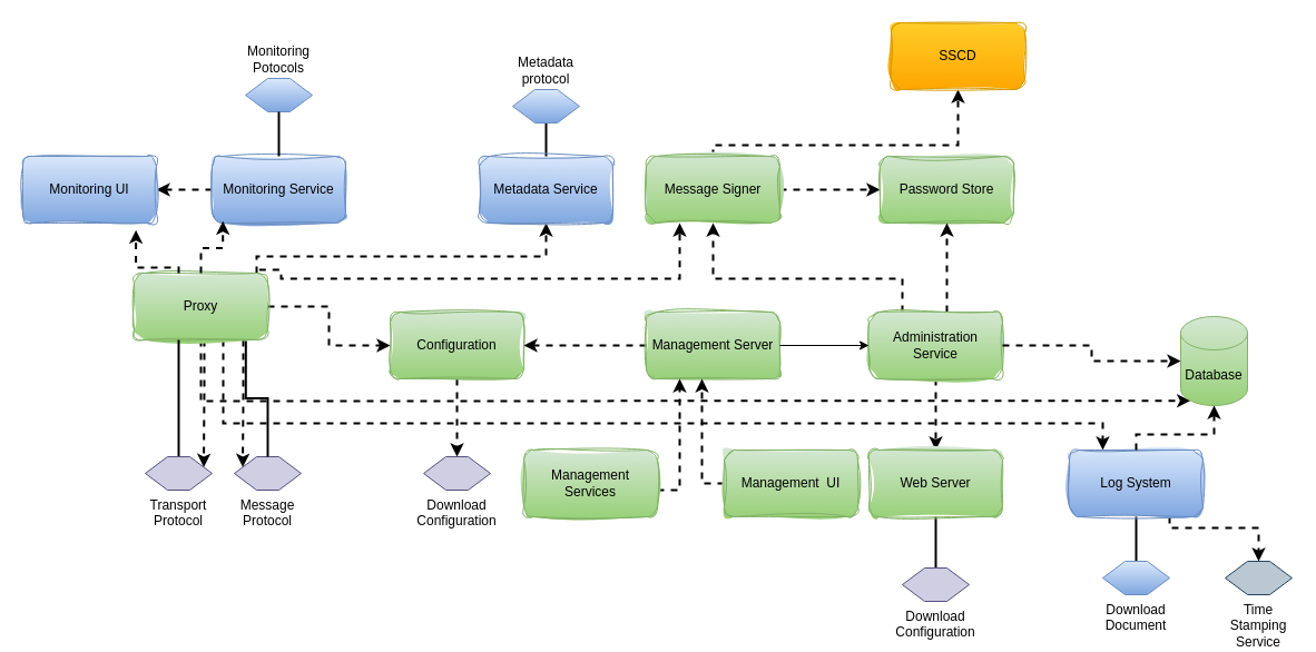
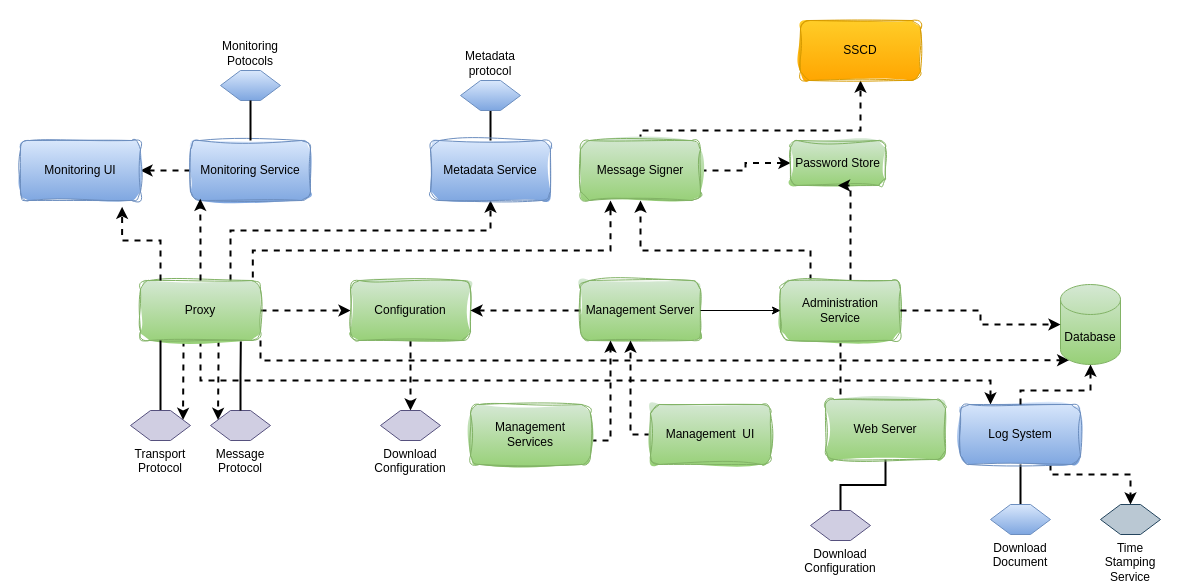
  <mxCell id="0" />
  <mxCell id="1" parent="0" />
  <mxCell id="2" style="edgeStyle=orthogonalEdgeStyle;rounded=0;orthogonalLoop=1;jettySize=auto;html=1;entryX=1;entryY=0.25;entryDx=0;entryDy=0;dashed=1;strokeWidth=2;" parent="1" source="9" target="11" edge="1"><mxGeometry relative="1" as="geometry"><Array as="points"><mxPoint x="183" y="350" /><mxPoint x="183" y="350" /></Array></mxGeometry></mxCell>
  <mxCell id="3" style="edgeStyle=orthogonalEdgeStyle;rounded=0;orthogonalLoop=1;jettySize=auto;html=1;entryX=0;entryY=0.25;entryDx=0;entryDy=0;dashed=1;strokeWidth=2;" parent="1" source="9" target="12" edge="1"><mxGeometry relative="1" as="geometry"><Array as="points"><mxPoint x="218" y="360" /><mxPoint x="218" y="360" /></Array></mxGeometry></mxCell>
  <mxCell id="4" style="edgeStyle=orthogonalEdgeStyle;rounded=0;orthogonalLoop=1;jettySize=auto;html=1;dashed=1;strokeWidth=2;" parent="1" source="9" target="15" edge="1"><mxGeometry relative="1" as="geometry" /></mxCell>
  <mxCell id="5" style="edgeStyle=orthogonalEdgeStyle;rounded=0;orthogonalLoop=1;jettySize=auto;html=1;entryX=0.145;entryY=1;entryDx=0;entryDy=-4.35;entryPerimeter=0;dashed=1;strokeWidth=2;" parent="1" source="9" target="19" edge="1"><mxGeometry relative="1" as="geometry"><mxPoint x="860" y="360" as="targetPoint" /><Array as="points"><mxPoint x="260" y="360" /><mxPoint x="839" y="360" /></Array></mxGeometry></mxCell>
  <mxCell id="6" style="edgeStyle=orthogonalEdgeStyle;rounded=0;orthogonalLoop=1;jettySize=auto;html=1;entryX=0.25;entryY=0;entryDx=0;entryDy=0;dashed=1;strokeWidth=2;" parent="1" source="9" target="22" edge="1"><mxGeometry relative="1" as="geometry"><mxPoint x="670" y="388" as="targetPoint" /><Array as="points"><mxPoint x="200" y="380" /><mxPoint x="990" y="380" /></Array></mxGeometry></mxCell>
  <mxCell id="7" style="edgeStyle=orthogonalEdgeStyle;rounded=0;orthogonalLoop=1;jettySize=auto;html=1;exitX=0.936;exitY=-0.05;exitDx=0;exitDy=0;exitPerimeter=0;entryX=0.25;entryY=1;entryDx=0;entryDy=0;dashed=1;strokeWidth=2;" parent="1" source="9" target="30" edge="1"><mxGeometry relative="1" as="geometry"><mxPoint x="260" y="80" as="targetPoint" /><Array as="points"><mxPoint x="252" y="250" /><mxPoint x="610" y="250" /></Array></mxGeometry></mxCell>
  <mxCell id="8" style="edgeStyle=orthogonalEdgeStyle;rounded=0;orthogonalLoop=1;jettySize=auto;html=1;entryX=0.5;entryY=1;entryDx=0;entryDy=0;dashed=1;strokeWidth=2;" parent="1" source="9" target="34" edge="1"><mxGeometry relative="1" as="geometry"><Array as="points"><mxPoint x="230" y="230" /><mxPoint x="490" y="230" /></Array></mxGeometry></mxCell>
- <mxCell id="9" value="Proxy" style="rounded=1;whiteSpace=wrap;html=1;fillColor=#d5e8d4;strokeColor=#82b366;sketch=1;curveFitting=1;jiggle=2;gradientColor=#97d077;" parent="1" vertex="1"><mxGeometry x="120" y="245" width="120" height="60" as="geometry" /></mxCell>
+ <mxCell id="9" value="Proxy" style="rounded=1;whiteSpace=wrap;html=1;fillColor=#d5e8d4;strokeColor=#82b366;sketch=1;curveFitting=1;jiggle=2;gradientColor=#97d077;" parent="1" vertex="1"><mxGeometry x="140" y="280" width="120" height="60" as="geometry" /></mxCell>
  <mxCell id="10" style="edgeStyle=orthogonalEdgeStyle;rounded=0;orthogonalLoop=1;jettySize=auto;html=1;endArrow=none;endFill=0;strokeWidth=2;" parent="1" source="11" target="9" edge="1"><mxGeometry relative="1" as="geometry"><Array as="points"><mxPoint x="160" y="390" /><mxPoint x="160" y="390" /></Array></mxGeometry></mxCell>
  <mxCell id="11" value="Transport Protocol" style="shape=hexagon;perimeter=hexagonPerimeter2;whiteSpace=wrap;html=1;fixedSize=1;fillColor=#d0cee2;strokeColor=#56517e;rounded=0;labelPosition=center;verticalLabelPosition=bottom;align=center;verticalAlign=top;" parent="1" vertex="1"><mxGeometry x="130" y="410" width="60" height="30" as="geometry" /></mxCell>
  <mxCell id="12" value="Message Protocol" style="shape=hexagon;perimeter=hexagonPerimeter2;whiteSpace=wrap;html=1;fixedSize=1;fillColor=#d0cee2;strokeColor=#56517e;rounded=0;labelPosition=center;verticalLabelPosition=bottom;align=center;verticalAlign=top;" parent="1" vertex="1"><mxGeometry x="210" y="410" width="60" height="30" as="geometry" /></mxCell>
  <mxCell id="13" style="edgeStyle=orthogonalEdgeStyle;rounded=0;orthogonalLoop=1;jettySize=auto;html=1;entryX=0.836;entryY=1.017;entryDx=0;entryDy=0;entryPerimeter=0;endArrow=none;endFill=0;strokeWidth=2;" parent="1" source="12" target="9" edge="1"><mxGeometry relative="1" as="geometry" /></mxCell>
  <mxCell id="14" style="edgeStyle=orthogonalEdgeStyle;rounded=0;orthogonalLoop=1;jettySize=auto;html=1;entryX=0.5;entryY=0;entryDx=0;entryDy=0;dashed=1;strokeWidth=2;" parent="1" source="15" target="16" edge="1"><mxGeometry relative="1" as="geometry" /></mxCell>
  <mxCell id="15" value="Configuration" style="rounded=1;whiteSpace=wrap;html=1;fillColor=#d5e8d4;strokeColor=#82b366;sketch=1;curveFitting=1;jiggle=2;gradientColor=#97d077;" parent="1" vertex="1"><mxGeometry x="350" y="280" width="120" height="60" as="geometry" /></mxCell>
  <mxCell id="16" value="Download Configuration" style="shape=hexagon;perimeter=hexagonPerimeter2;whiteSpace=wrap;html=1;fixedSize=1;fillColor=#d0cee2;strokeColor=#56517e;rounded=0;labelPosition=center;verticalLabelPosition=bottom;align=center;verticalAlign=top;" parent="1" vertex="1"><mxGeometry x="380" y="410" width="60" height="30" as="geometry" /></mxCell>
  <mxCell id="17" style="edgeStyle=orthogonalEdgeStyle;rounded=0;orthogonalLoop=1;jettySize=auto;html=1;entryX=1;entryY=0.5;entryDx=0;entryDy=0;dashed=1;strokeWidth=2;" parent="1" source="18" target="15" edge="1"><mxGeometry relative="1" as="geometry" /></mxCell>
  <mxCell id="18" value="Management Server" style="rounded=1;whiteSpace=wrap;html=1;fillColor=#d5e8d4;strokeColor=#82b366;sketch=1;curveFitting=1;jiggle=2;gradientColor=#97d077;" parent="1" vertex="1"><mxGeometry x="580" y="280" width="120" height="60" as="geometry" /></mxCell>
  <mxCell id="19" value="Database" style="shape=cylinder3;whiteSpace=wrap;html=1;boundedLbl=1;backgroundOutline=1;size=15;fillColor=#d5e8d4;gradientColor=#97d077;strokeColor=#82b366;" parent="1" vertex="1"><mxGeometry x="1060" y="284" width="60" height="80" as="geometry" /></mxCell>
  <mxCell id="20" style="edgeStyle=orthogonalEdgeStyle;rounded=0;orthogonalLoop=1;jettySize=auto;html=1;entryX=0.5;entryY=0;entryDx=0;entryDy=0;endArrow=none;endFill=0;strokeWidth=2;" parent="1" source="22" target="24" edge="1"><mxGeometry relative="1" as="geometry" /></mxCell>
  <mxCell id="21" style="edgeStyle=orthogonalEdgeStyle;rounded=0;orthogonalLoop=1;jettySize=auto;html=1;entryX=0.5;entryY=0;entryDx=0;entryDy=0;dashed=1;strokeWidth=2;" parent="1" source="22" target="25" edge="1"><mxGeometry relative="1" as="geometry"><Array as="points"><mxPoint x="1050" y="474" /><mxPoint x="1130" y="474" /></Array></mxGeometry></mxCell>
  <mxCell id="22" value="Log System" style="rounded=1;whiteSpace=wrap;html=1;fillColor=#dae8fc;strokeColor=#6c8ebf;sketch=1;curveFitting=1;jiggle=2;gradientColor=#7ea6e0;" parent="1" vertex="1"><mxGeometry x="960" y="404" width="120" height="60" as="geometry" /></mxCell>
  <mxCell id="23" style="edgeStyle=orthogonalEdgeStyle;rounded=0;orthogonalLoop=1;jettySize=auto;html=1;entryX=0.5;entryY=1;entryDx=0;entryDy=0;entryPerimeter=0;dashed=1;strokeWidth=2;" parent="1" source="22" target="19" edge="1"><mxGeometry relative="1" as="geometry"><Array as="points"><mxPoint x="1020" y="390" /><mxPoint x="1090" y="390" /></Array></mxGeometry></mxCell>
  <mxCell id="24" value="Download Document" style="shape=hexagon;perimeter=hexagonPerimeter2;whiteSpace=wrap;html=1;fixedSize=1;fillColor=#dae8fc;strokeColor=#6c8ebf;rounded=0;labelPosition=center;verticalLabelPosition=bottom;align=center;verticalAlign=top;gradientColor=#7ea6e0;" parent="1" vertex="1"><mxGeometry x="990" y="504" width="60" height="30" as="geometry" /></mxCell>
  <mxCell id="25" value="Time Stamping Service" style="shape=hexagon;perimeter=hexagonPerimeter2;whiteSpace=wrap;html=1;fixedSize=1;fillColor=#bac8d3;strokeColor=#23445d;rounded=0;labelPosition=center;verticalLabelPosition=bottom;align=center;verticalAlign=top;" parent="1" vertex="1"><mxGeometry x="1100" y="504" width="60" height="30" as="geometry" /></mxCell>
  <mxCell id="26" style="edgeStyle=orthogonalEdgeStyle;rounded=0;orthogonalLoop=1;jettySize=auto;html=1;dashed=1;strokeWidth=2;" parent="1" source="27" edge="1"><mxGeometry relative="1" as="geometry"><mxPoint x="630" y="340" as="targetPoint" /><Array as="points"><mxPoint x="630" y="434" /></Array></mxGeometry></mxCell>
  <mxCell id="27" value="Management&amp;nbsp; UI" style="rounded=1;whiteSpace=wrap;html=1;fillColor=#d5e8d4;strokeColor=#82b366;sketch=1;curveFitting=1;jiggle=2;gradientColor=#97d077;" parent="1" vertex="1"><mxGeometry x="650" y="404" width="120" height="60" as="geometry" /></mxCell>
  <mxCell id="28" style="edgeStyle=orthogonalEdgeStyle;rounded=0;orthogonalLoop=1;jettySize=auto;html=1;entryX=0;entryY=0.5;entryDx=0;entryDy=0;dashed=1;strokeWidth=2;" parent="1" source="30" target="31" edge="1"><mxGeometry relative="1" as="geometry" /></mxCell>
  <mxCell id="29" style="edgeStyle=orthogonalEdgeStyle;rounded=0;orthogonalLoop=1;jettySize=auto;html=1;dashed=1;strokeWidth=2;entryX=0.5;entryY=1;entryDx=0;entryDy=0;" parent="1" source="30" target="32" edge="1"><mxGeometry relative="1" as="geometry"><Array as="points"><mxPoint x="640" y="130" /><mxPoint x="860" y="130" /></Array></mxGeometry></mxCell>
  <mxCell id="30" value="Message Signer" style="rounded=1;whiteSpace=wrap;html=1;fillColor=#d5e8d4;strokeColor=#82b366;sketch=1;curveFitting=1;jiggle=2;gradientColor=#97d077;" parent="1" vertex="1"><mxGeometry x="580" y="140" width="120" height="60" as="geometry" /></mxCell>
- <mxCell id="31" value="Password Store" style="rounded=1;whiteSpace=wrap;html=1;fillColor=#d5e8d4;strokeColor=#82b366;sketch=1;curveFitting=1;jiggle=2;gradientColor=#97d077;" parent="1" vertex="1"><mxGeometry x="790" y="140" width="120" height="60" as="geometry" /></mxCell>
+ <mxCell id="31" value="Password Store" style="rounded=1;whiteSpace=wrap;html=1;fillColor=#d5e8d4;strokeColor=#82b366;sketch=1;curveFitting=1;jiggle=2;gradientColor=#97d077;" parent="1" vertex="1"><mxGeometry x="790" y="140" width="95" height="45" as="geometry" /></mxCell>
  <mxCell id="32" value="SSCD" style="rounded=1;whiteSpace=wrap;html=1;fillColor=#ffcd28;strokeColor=#d79b00;sketch=1;curveFitting=1;jiggle=2;gradientColor=#ffa500;" parent="1" vertex="1"><mxGeometry x="800" y="20" width="120" height="60" as="geometry" /></mxCell>
  <mxCell id="33" style="edgeStyle=orthogonalEdgeStyle;rounded=0;orthogonalLoop=1;jettySize=auto;html=1;endArrow=none;endFill=0;strokeWidth=2;" parent="1" source="34" target="38" edge="1"><mxGeometry relative="1" as="geometry" /></mxCell>
  <mxCell id="34" value="Metadata Service" style="rounded=1;whiteSpace=wrap;html=1;fillColor=#dae8fc;strokeColor=#6c8ebf;sketch=1;curveFitting=1;jiggle=2;gradientColor=#7ea6e0;" parent="1" vertex="1"><mxGeometry x="430" y="140" width="120" height="60" as="geometry" /></mxCell>
  <mxCell id="35" style="edgeStyle=orthogonalEdgeStyle;rounded=0;orthogonalLoop=1;jettySize=auto;html=1;entryX=1;entryY=0.5;entryDx=0;entryDy=0;dashed=1;strokeWidth=2;" parent="1" source="36" target="37" edge="1"><mxGeometry relative="1" as="geometry" /></mxCell>
  <mxCell id="36" value="Monitoring Service" style="rounded=1;whiteSpace=wrap;html=1;fillColor=#dae8fc;strokeColor=#6c8ebf;sketch=1;curveFitting=1;jiggle=2;gradientColor=#7ea6e0;" parent="1" vertex="1"><mxGeometry x="190" y="140" width="120" height="60" as="geometry" /></mxCell>
  <mxCell id="37" value="Monitoring UI" style="rounded=1;whiteSpace=wrap;html=1;fillColor=#dae8fc;strokeColor=#6c8ebf;sketch=1;curveFitting=1;jiggle=2;gradientColor=#7ea6e0;" parent="1" vertex="1"><mxGeometry x="20" y="140" width="120" height="60" as="geometry" /></mxCell>
  <mxCell id="38" value="Metadata protocol" style="shape=hexagon;perimeter=hexagonPerimeter2;whiteSpace=wrap;html=1;fixedSize=1;fillColor=#dae8fc;strokeColor=#6c8ebf;rounded=0;labelPosition=center;verticalLabelPosition=top;align=center;verticalAlign=bottom;gradientColor=#7ea6e0;" parent="1" vertex="1"><mxGeometry x="460" y="80" width="60" height="30" as="geometry" /></mxCell>
  <mxCell id="39" style="edgeStyle=orthogonalEdgeStyle;rounded=0;orthogonalLoop=1;jettySize=auto;html=1;entryX=0.081;entryY=0.972;entryDx=0;entryDy=0;entryPerimeter=0;dashed=1;strokeWidth=2;" parent="1" source="9" target="36" edge="1"><mxGeometry relative="1" as="geometry" /></mxCell>
  <mxCell id="40" style="edgeStyle=orthogonalEdgeStyle;rounded=0;orthogonalLoop=1;jettySize=auto;html=1;entryX=0.847;entryY=1.106;entryDx=0;entryDy=0;entryPerimeter=0;dashed=1;strokeWidth=2;" parent="1" source="9" target="37" edge="1"><mxGeometry relative="1" as="geometry"><Array as="points"><mxPoint x="160" y="240" /><mxPoint x="122" y="240" /></Array></mxGeometry></mxCell>
  <mxCell id="41" value="Monitoring Potocols" style="shape=hexagon;perimeter=hexagonPerimeter2;whiteSpace=wrap;html=1;fixedSize=1;fillColor=#dae8fc;strokeColor=#6c8ebf;rounded=0;labelPosition=center;verticalLabelPosition=top;align=center;verticalAlign=bottom;gradientColor=#7ea6e0;" parent="1" vertex="1"><mxGeometry x="220" y="70" width="60" height="30" as="geometry" /></mxCell>
  <mxCell id="42" style="edgeStyle=orthogonalEdgeStyle;rounded=0;orthogonalLoop=1;jettySize=auto;html=1;entryX=0.5;entryY=1;entryDx=0;entryDy=0;endArrow=none;endFill=0;strokeWidth=2;" parent="1" source="36" target="41" edge="1"><mxGeometry relative="1" as="geometry"><mxPoint x="250" y="110" as="targetPoint" /></mxGeometry></mxCell>
  <mxCell id="43" style="edgeStyle=orthogonalEdgeStyle;rounded=0;orthogonalLoop=1;jettySize=auto;html=1;dashed=1;strokeWidth=2;" parent="1" source="44" edge="1"><mxGeometry relative="1" as="geometry"><mxPoint x="610" y="340" as="targetPoint" /><Array as="points"><mxPoint x="610" y="440" /></Array></mxGeometry></mxCell>
  <mxCell id="44" value="Management Services" style="rounded=1;whiteSpace=wrap;html=1;fillColor=#d5e8d4;strokeColor=#82b366;sketch=1;curveFitting=1;jiggle=2;gradientColor=#97d077;" parent="1" vertex="1"><mxGeometry x="470" y="404" width="120" height="60" as="geometry" /></mxCell>
  <mxCell id="45" style="edgeStyle=orthogonalEdgeStyle;rounded=0;orthogonalLoop=1;jettySize=auto;html=1;entryX=0.5;entryY=1;entryDx=0;entryDy=0;dashed=1;strokeWidth=2;" parent="1" source="48" target="31" edge="1"><mxGeometry relative="1" as="geometry"><Array as="points"><mxPoint x="850" y="260" /><mxPoint x="850" y="260" /></Array></mxGeometry></mxCell>
  <mxCell id="46" style="edgeStyle=orthogonalEdgeStyle;rounded=0;orthogonalLoop=1;jettySize=auto;html=1;entryX=0.5;entryY=1;entryDx=0;entryDy=0;strokeWidth=2;dashed=1;" parent="1" source="48" target="30" edge="1"><mxGeometry relative="1" as="geometry"><Array as="points"><mxPoint x="810" y="250" /><mxPoint x="640" y="250" /></Array></mxGeometry></mxCell>
  <mxCell id="47" style="edgeStyle=orthogonalEdgeStyle;rounded=0;orthogonalLoop=1;jettySize=auto;html=1;entryX=0.5;entryY=0;entryDx=0;entryDy=0;dashed=1;strokeWidth=2;" parent="1" source="48" target="52" edge="1"><mxGeometry relative="1" as="geometry"><Array as="points"><mxPoint x="840" y="404" /></Array></mxGeometry></mxCell>
  <mxCell id="48" value="Administration Service" style="rounded=1;whiteSpace=wrap;html=1;fillColor=#d5e8d4;strokeColor=#82b366;sketch=1;curveFitting=1;jiggle=2;gradientColor=#97d077;" parent="1" vertex="1"><mxGeometry x="780" y="280" width="120" height="60" as="geometry" /></mxCell>
  <mxCell id="49" style="edgeStyle=orthogonalEdgeStyle;rounded=0;orthogonalLoop=1;jettySize=auto;html=1;entryX=0;entryY=0.5;entryDx=0;entryDy=0;" parent="1" source="18" target="48" edge="1"><mxGeometry relative="1" as="geometry" /></mxCell>
  <mxCell id="50" style="edgeStyle=orthogonalEdgeStyle;rounded=0;orthogonalLoop=1;jettySize=auto;html=1;entryX=0;entryY=0.5;entryDx=0;entryDy=0;entryPerimeter=0;dashed=1;strokeWidth=2;" parent="1" source="48" target="19" edge="1"><mxGeometry relative="1" as="geometry" /></mxCell>
  <mxCell id="51" style="edgeStyle=orthogonalEdgeStyle;rounded=0;orthogonalLoop=1;jettySize=auto;html=1;entryX=0.5;entryY=0;entryDx=0;entryDy=0;endArrow=none;endFill=0;strokeWidth=2;" parent="1" source="52" target="53" edge="1"><mxGeometry relative="1" as="geometry" /></mxCell>
- <mxCell id="52" value="Web Server" style="rounded=1;whiteSpace=wrap;html=1;fillColor=#d5e8d4;strokeColor=#82b366;sketch=1;curveFitting=1;jiggle=2;gradientColor=#97d077;" parent="1" vertex="1"><mxGeometry x="780" y="404" width="120" height="60" as="geometry" /></mxCell>
+ <mxCell id="52" value="Web Server" style="rounded=1;whiteSpace=wrap;html=1;fillColor=#d5e8d4;strokeColor=#82b366;sketch=1;curveFitting=1;jiggle=2;gradientColor=#97d077;" parent="1" vertex="1"><mxGeometry x="825" y="399" width="120" height="60" as="geometry" /></mxCell>
  <mxCell id="53" value="Download Configuration" style="shape=hexagon;perimeter=hexagonPerimeter2;whiteSpace=wrap;html=1;fixedSize=1;fillColor=#d0cee2;strokeColor=#56517e;rounded=0;labelPosition=center;verticalLabelPosition=bottom;align=center;verticalAlign=top;" parent="1" vertex="1"><mxGeometry x="810" y="510" width="60" height="30" as="geometry" /></mxCell>
